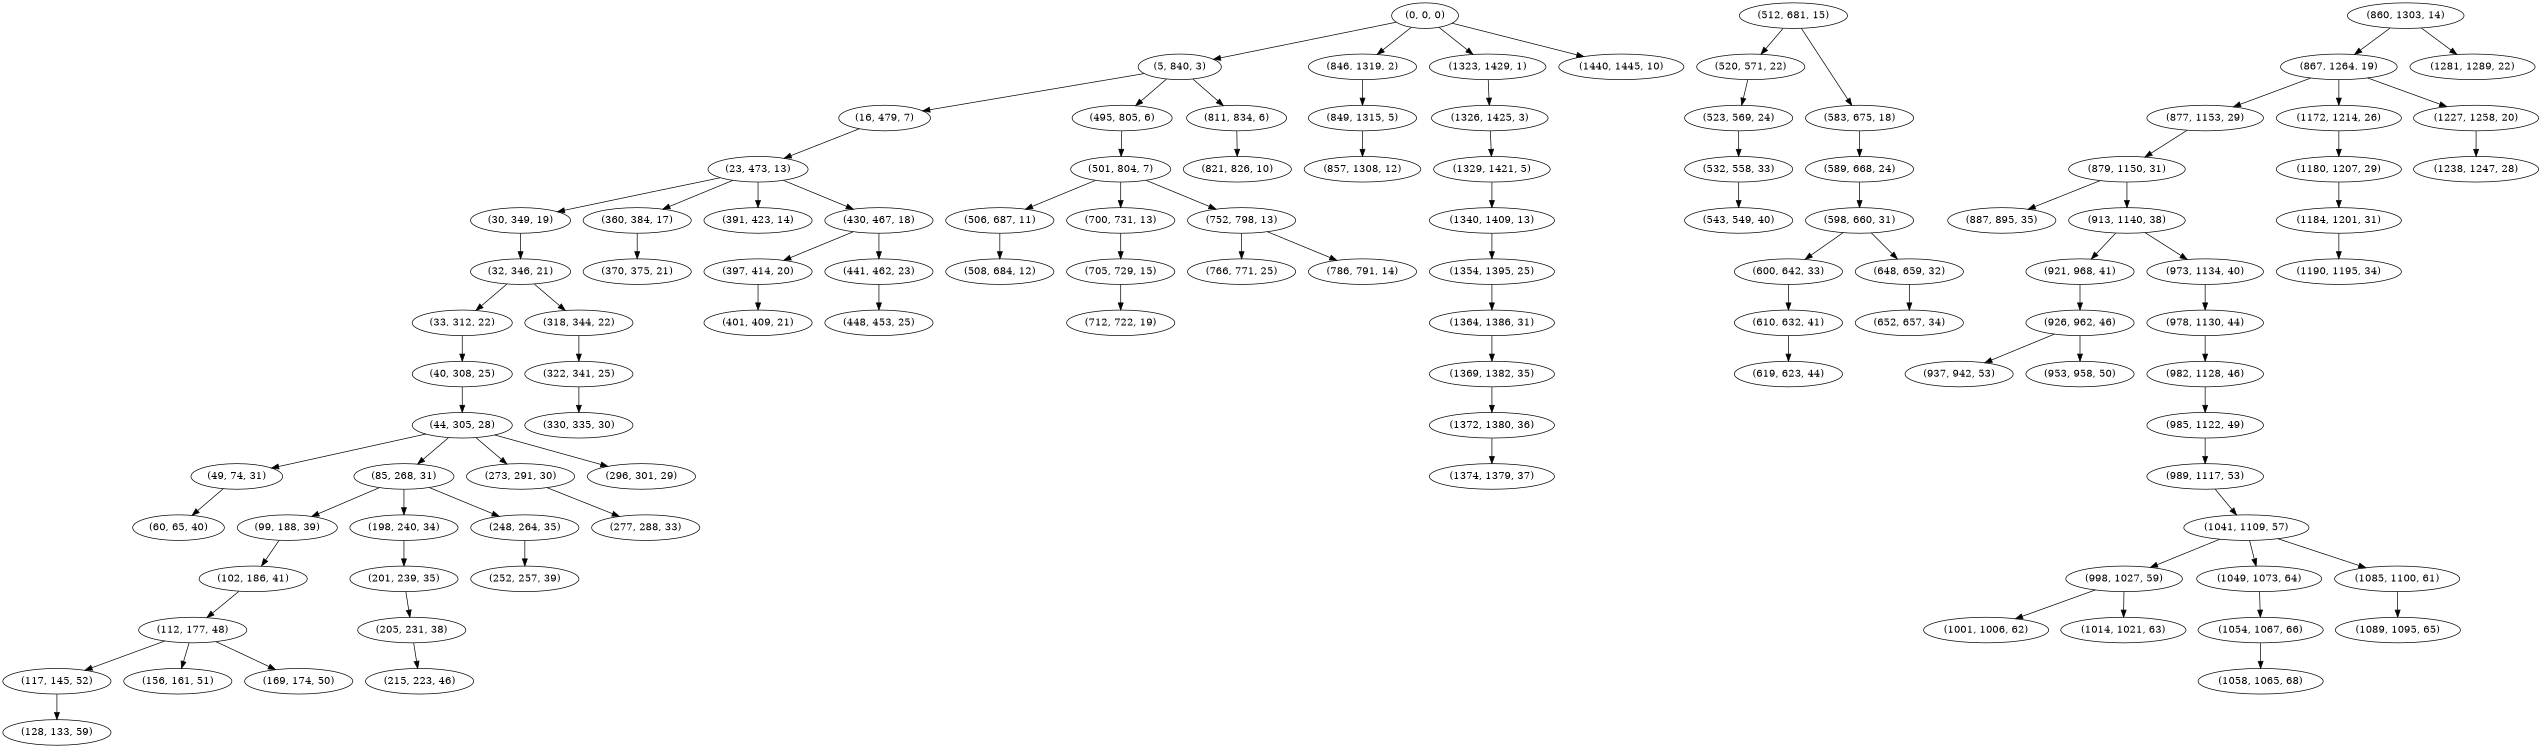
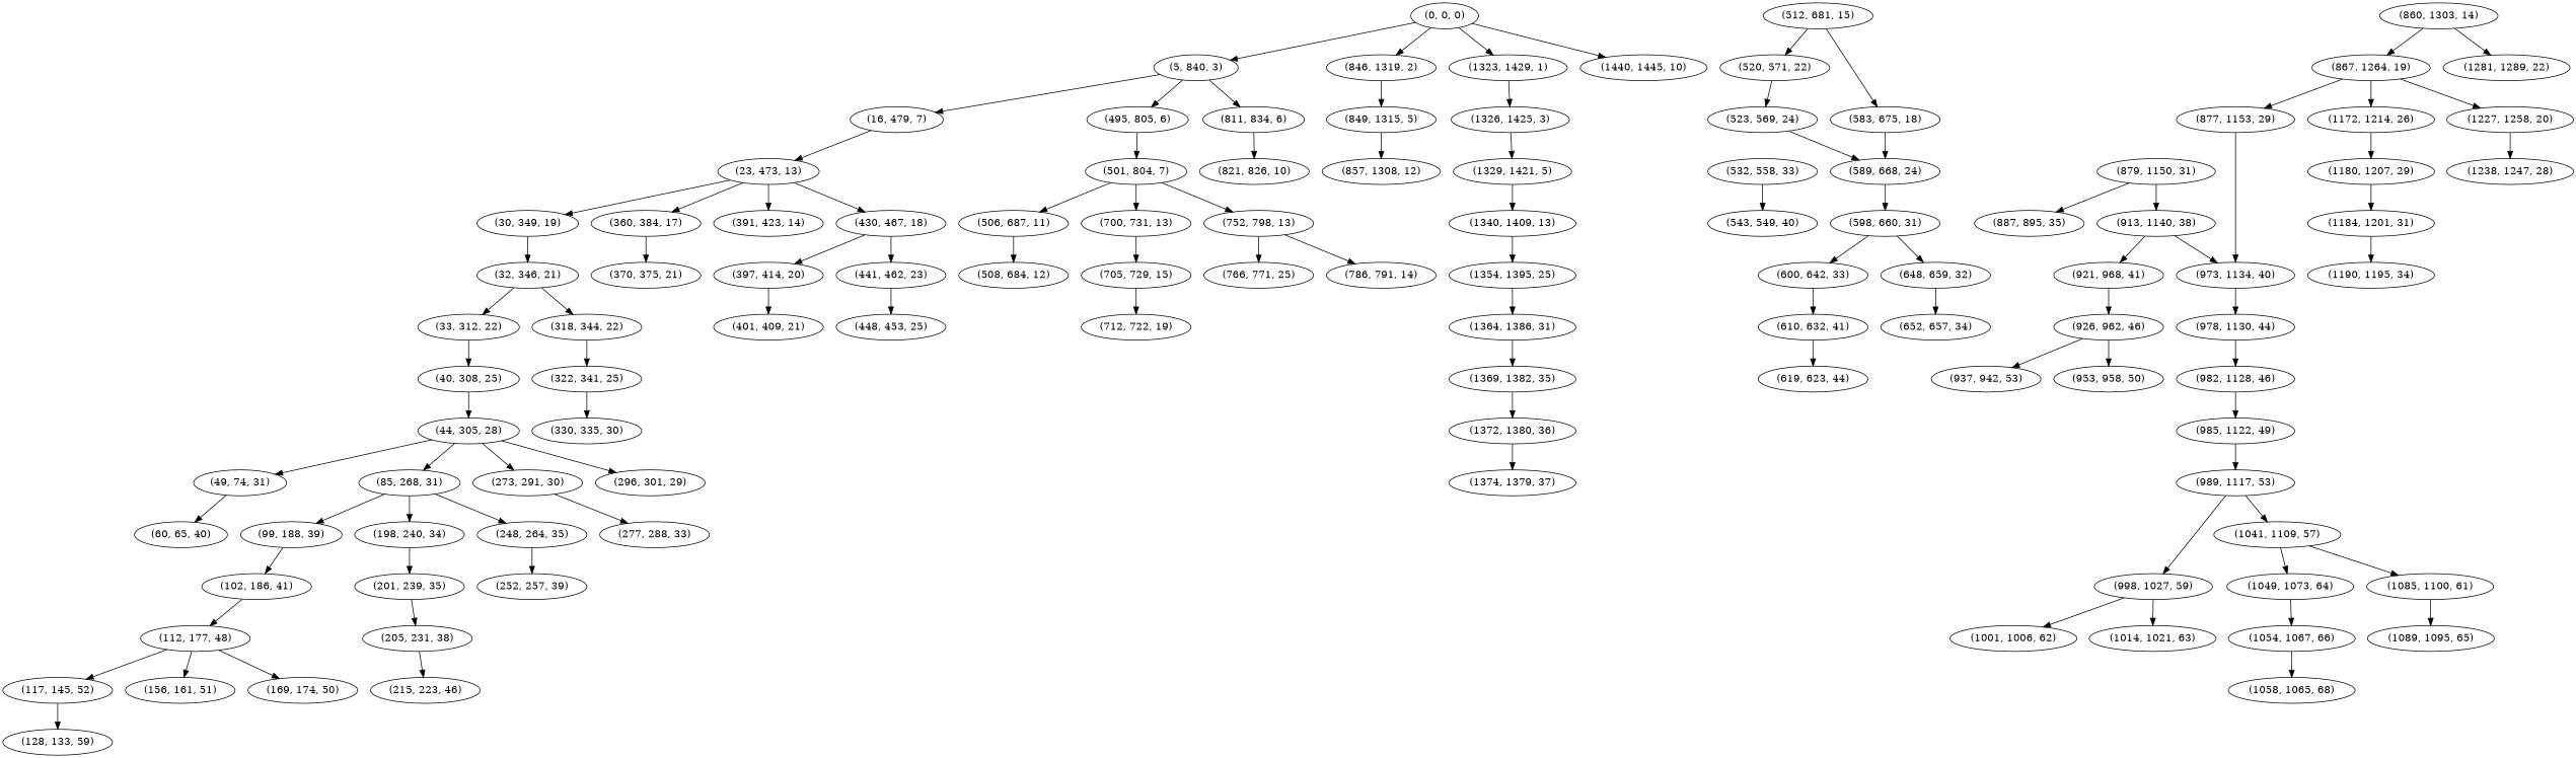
  digraph {
    "(0, 0, 0)"
    "(5, 840, 3)"
    "(846, 1319, 2)"
    "(1323, 1429, 1)"
    "(1440, 1445, 10)"
    "(16, 479, 7)"
    "(495, 805, 6)"
    "(811, 834, 6)"
    "(849, 1315, 5)"
    "(1326, 1425, 3)"
    "(23, 473, 13)"
    "(501, 804, 7)"
    "(821, 826, 10)"
    "(30, 349, 19)"
    "(360, 384, 17)"
    "(391, 423, 14)"
    "(430, 467, 18)"
    "(32, 346, 21)"
    "(370, 375, 21)"
    "(397, 414, 20)"
    "(441, 462, 23)"
    "(33, 312, 22)"
    "(318, 344, 22)"
    "(40, 308, 25)"
    "(322, 341, 25)"
    "(44, 305, 28)"
    "(49, 74, 31)"
    "(85, 268, 31)"
    "(273, 291, 30)"
    "(296, 301, 29)"
    "(60, 65, 40)"
    "(99, 188, 39)"
    "(198, 240, 34)"
    "(248, 264, 35)"
    "(277, 288, 33)"
    "(102, 186, 41)"
    "(201, 239, 35)"
    "(252, 257, 39)"
    "(112, 177, 48)"
    "(117, 145, 52)"
    "(156, 161, 51)"
    "(169, 174, 50)"
    "(128, 133, 59)"
    "(205, 231, 38)"
    "(215, 223, 46)"
    "(330, 335, 30)"
    "(401, 409, 21)"
    "(448, 453, 25)"
    "(506, 687, 11)"
    "(700, 731, 13)"
    "(752, 798, 13)"
    "(508, 684, 12)"
    "(705, 729, 15)"
    "(766, 771, 25)"
    "(786, 791, 14)"
    "(512, 681, 15)"
    "(520, 571, 22)"
    "(583, 675, 18)"
    "(523, 569, 24)"
    "(589, 668, 24)"
    "(532, 558, 33)"
    "(543, 549, 40)"
    "(598, 660, 31)"
    "(600, 642, 33)"
    "(648, 659, 32)"
    "(610, 632, 41)"
    "(652, 657, 34)"
    n68 [label="(619, 623, 44)"]
    "(712, 722, 19)"
    "(857, 1308, 12)"
    "(860, 1303, 14)"
    "(867, 1264, 19)"
    "(1281, 1289, 22)"
    "(877, 1153, 29)"
    "(1172, 1214, 26)"
    "(1227, 1258, 20)"
    "(879, 1150, 31)"
    "(1180, 1207, 29)"
    "(1238, 1247, 28)"
    "(887, 895, 35)"
    "(913, 1140, 38)"
    "(921, 968, 41)"
    "(973, 1134, 40)"
    "(926, 962, 46)"
    "(978, 1130, 44)"
    "(937, 942, 53)"
    "(953, 958, 50)"
    "(982, 1128, 46)"
    "(985, 1122, 49)"
    "(989, 1117, 53)"
    "(998, 1027, 59)"
    "(1041, 1109, 57)"
    "(1001, 1006, 62)"
    "(1014, 1021, 63)"
    "(1049, 1073, 64)"
    "(1085, 1100, 61)"
    "(1054, 1067, 66)"
    "(1089, 1095, 65)"
    "(1058, 1065, 68)"
    "(1184, 1201, 31)"
    "(1190, 1195, 34)"
    "(1329, 1421, 5)"
    "(1340, 1409, 13)"
    "(1354, 1395, 25)"
    "(1364, 1386, 31)"
    "(1369, 1382, 35)"
    "(1372, 1380, 36)"
    "(1374, 1379, 37)"
    "(0, 0, 0)" -> "(5, 840, 3)"
    "(0, 0, 0)" -> "(846, 1319, 2)"
    "(0, 0, 0)" -> "(1323, 1429, 1)"
    "(0, 0, 0)" -> "(1440, 1445, 10)"
    "(5, 840, 3)" -> "(16, 479, 7)"
    "(5, 840, 3)" -> "(495, 805, 6)"
    "(5, 840, 3)" -> "(811, 834, 6)"
    "(846, 1319, 2)" -> "(849, 1315, 5)"
    "(1323, 1429, 1)" -> "(1326, 1425, 3)"
    "(16, 479, 7)" -> "(23, 473, 13)"
    "(495, 805, 6)" -> "(501, 804, 7)"
    "(811, 834, 6)" -> "(821, 826, 10)"
    "(849, 1315, 5)" -> "(857, 1308, 12)"
    "(1326, 1425, 3)" -> "(1329, 1421, 5)"
    "(23, 473, 13)" -> "(30, 349, 19)"
    "(23, 473, 13)" -> "(360, 384, 17)"
    "(23, 473, 13)" -> "(391, 423, 14)"
    "(23, 473, 13)" -> "(430, 467, 18)"
    "(501, 804, 7)" -> "(506, 687, 11)"
    "(501, 804, 7)" -> "(700, 731, 13)"
    "(501, 804, 7)" -> "(752, 798, 13)"
    "(30, 349, 19)" -> "(32, 346, 21)"
    "(360, 384, 17)" -> "(370, 375, 21)"
    "(430, 467, 18)" -> "(397, 414, 20)"
    "(430, 467, 18)" -> "(441, 462, 23)"
    "(32, 346, 21)" -> "(33, 312, 22)"
    "(32, 346, 21)" -> "(318, 344, 22)"
    "(397, 414, 20)" -> "(401, 409, 21)"
    "(441, 462, 23)" -> "(448, 453, 25)"
    "(33, 312, 22)" -> "(40, 308, 25)"
    "(318, 344, 22)" -> "(322, 341, 25)"
    "(40, 308, 25)" -> "(44, 305, 28)"
    "(322, 341, 25)" -> "(330, 335, 30)"
    "(44, 305, 28)" -> "(49, 74, 31)"
    "(44, 305, 28)" -> "(85, 268, 31)"
    "(44, 305, 28)" -> "(273, 291, 30)"
    "(44, 305, 28)" -> "(296, 301, 29)"
    "(49, 74, 31)" -> "(60, 65, 40)"
    "(85, 268, 31)" -> "(99, 188, 39)"
    "(85, 268, 31)" -> "(198, 240, 34)"
    "(85, 268, 31)" -> "(248, 264, 35)"
    "(273, 291, 30)" -> "(277, 288, 33)"
    "(99, 188, 39)" -> "(102, 186, 41)"
    "(198, 240, 34)" -> "(201, 239, 35)"
    "(248, 264, 35)" -> "(252, 257, 39)"
    "(102, 186, 41)" -> "(112, 177, 48)"
    "(201, 239, 35)" -> "(205, 231, 38)"
    "(112, 177, 48)" -> "(117, 145, 52)"
    "(112, 177, 48)" -> "(156, 161, 51)"
    "(112, 177, 48)" -> "(169, 174, 50)"
    "(117, 145, 52)" -> "(128, 133, 59)"
    "(205, 231, 38)" -> "(215, 223, 46)"
    "(506, 687, 11)" -> "(508, 684, 12)"
    "(700, 731, 13)" -> "(705, 729, 15)"
    "(752, 798, 13)" -> "(766, 771, 25)"
    "(752, 798, 13)" -> "(786, 791, 14)"
    "(705, 729, 15)" -> "(712, 722, 19)"
    "(512, 681, 15)" -> "(520, 571, 22)"
    "(512, 681, 15)" -> "(583, 675, 18)"
    "(520, 571, 22)" -> "(523, 569, 24)"
    "(583, 675, 18)" -> "(589, 668, 24)"
-   "(523, 569, 24)" -> "(532, 558, 33)"
+   "(523, 569, 24)" -> "(589, 668, 24)"
    "(589, 668, 24)" -> "(598, 660, 31)"
    "(532, 558, 33)" -> "(543, 549, 40)"
    "(598, 660, 31)" -> "(600, 642, 33)"
    "(598, 660, 31)" -> "(648, 659, 32)"
    "(600, 642, 33)" -> "(610, 632, 41)"
    "(648, 659, 32)" -> "(652, 657, 34)"
    "(610, 632, 41)" -> n68
    "(860, 1303, 14)" -> "(867, 1264, 19)"
    "(860, 1303, 14)" -> "(1281, 1289, 22)"
    "(867, 1264, 19)" -> "(877, 1153, 29)"
    "(867, 1264, 19)" -> "(1172, 1214, 26)"
    "(867, 1264, 19)" -> "(1227, 1258, 20)"
-   "(877, 1153, 29)" -> "(879, 1150, 31)"
+   "(877, 1153, 29)" -> "(973, 1134, 40)"
    "(1172, 1214, 26)" -> "(1180, 1207, 29)"
    "(1227, 1258, 20)" -> "(1238, 1247, 28)"
    "(879, 1150, 31)" -> "(887, 895, 35)"
    "(879, 1150, 31)" -> "(913, 1140, 38)"
    "(1180, 1207, 29)" -> "(1184, 1201, 31)"
    "(913, 1140, 38)" -> "(921, 968, 41)"
    "(913, 1140, 38)" -> "(973, 1134, 40)"
    "(921, 968, 41)" -> "(926, 962, 46)"
    "(973, 1134, 40)" -> "(978, 1130, 44)"
    "(926, 962, 46)" -> "(937, 942, 53)"
    "(926, 962, 46)" -> "(953, 958, 50)"
    "(978, 1130, 44)" -> "(982, 1128, 46)"
    "(982, 1128, 46)" -> "(985, 1122, 49)"
    "(985, 1122, 49)" -> "(989, 1117, 53)"
-   "(1041, 1109, 57)" -> "(998, 1027, 59)"
+   "(989, 1117, 53)" -> "(998, 1027, 59)"
    "(989, 1117, 53)" -> "(1041, 1109, 57)"
    "(998, 1027, 59)" -> "(1001, 1006, 62)"
    "(998, 1027, 59)" -> "(1014, 1021, 63)"
    "(1041, 1109, 57)" -> "(1049, 1073, 64)"
    "(1041, 1109, 57)" -> "(1085, 1100, 61)"
    "(1049, 1073, 64)" -> "(1054, 1067, 66)"
    "(1085, 1100, 61)" -> "(1089, 1095, 65)"
    "(1054, 1067, 66)" -> "(1058, 1065, 68)"
    "(1184, 1201, 31)" -> "(1190, 1195, 34)"
    "(1329, 1421, 5)" -> "(1340, 1409, 13)"
    "(1340, 1409, 13)" -> "(1354, 1395, 25)"
    "(1354, 1395, 25)" -> "(1364, 1386, 31)"
    "(1364, 1386, 31)" -> "(1369, 1382, 35)"
    "(1369, 1382, 35)" -> "(1372, 1380, 36)"
    "(1372, 1380, 36)" -> "(1374, 1379, 37)"
  }
